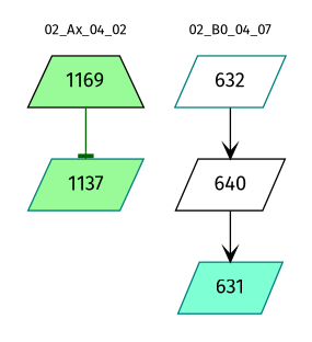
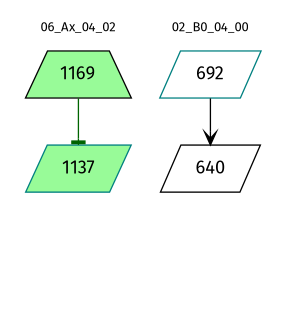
  digraph {
    fontname="Fira Sans"
    node [color=teal fillcolor=palegreen fontname="Fira Sans" shape=parallelogram style=filled]
    edge [arrowhead=vee color=black fontname="Fira Sans"]
    n1 [color=black label=1169 shape=trapezium]
    n2 [label=1137]
-   n3 [fillcolor=white label=632]
+   n3 [fillcolor=white label=692]
    n4 [color=black fillcolor=white label=640]
-   n5 [fillcolor=aquamarine label=631]
    subgraph cluster_1 {
      color=white
      fontsize=10
-     label="02_Ax_04_02"
+     label="06_Ax_04_02"
      n1
      n2
    }
    subgraph cluster_2 {
      color=white
      fontsize=10
-     label="02_B0_04_07"
+     label="02_B0_04_00"
      n3
      n4
-     n5
    }
    n1 -> n2 [arrowhead=tee color=darkgreen]
    n3 -> n4
-   n4 -> n5
  }
